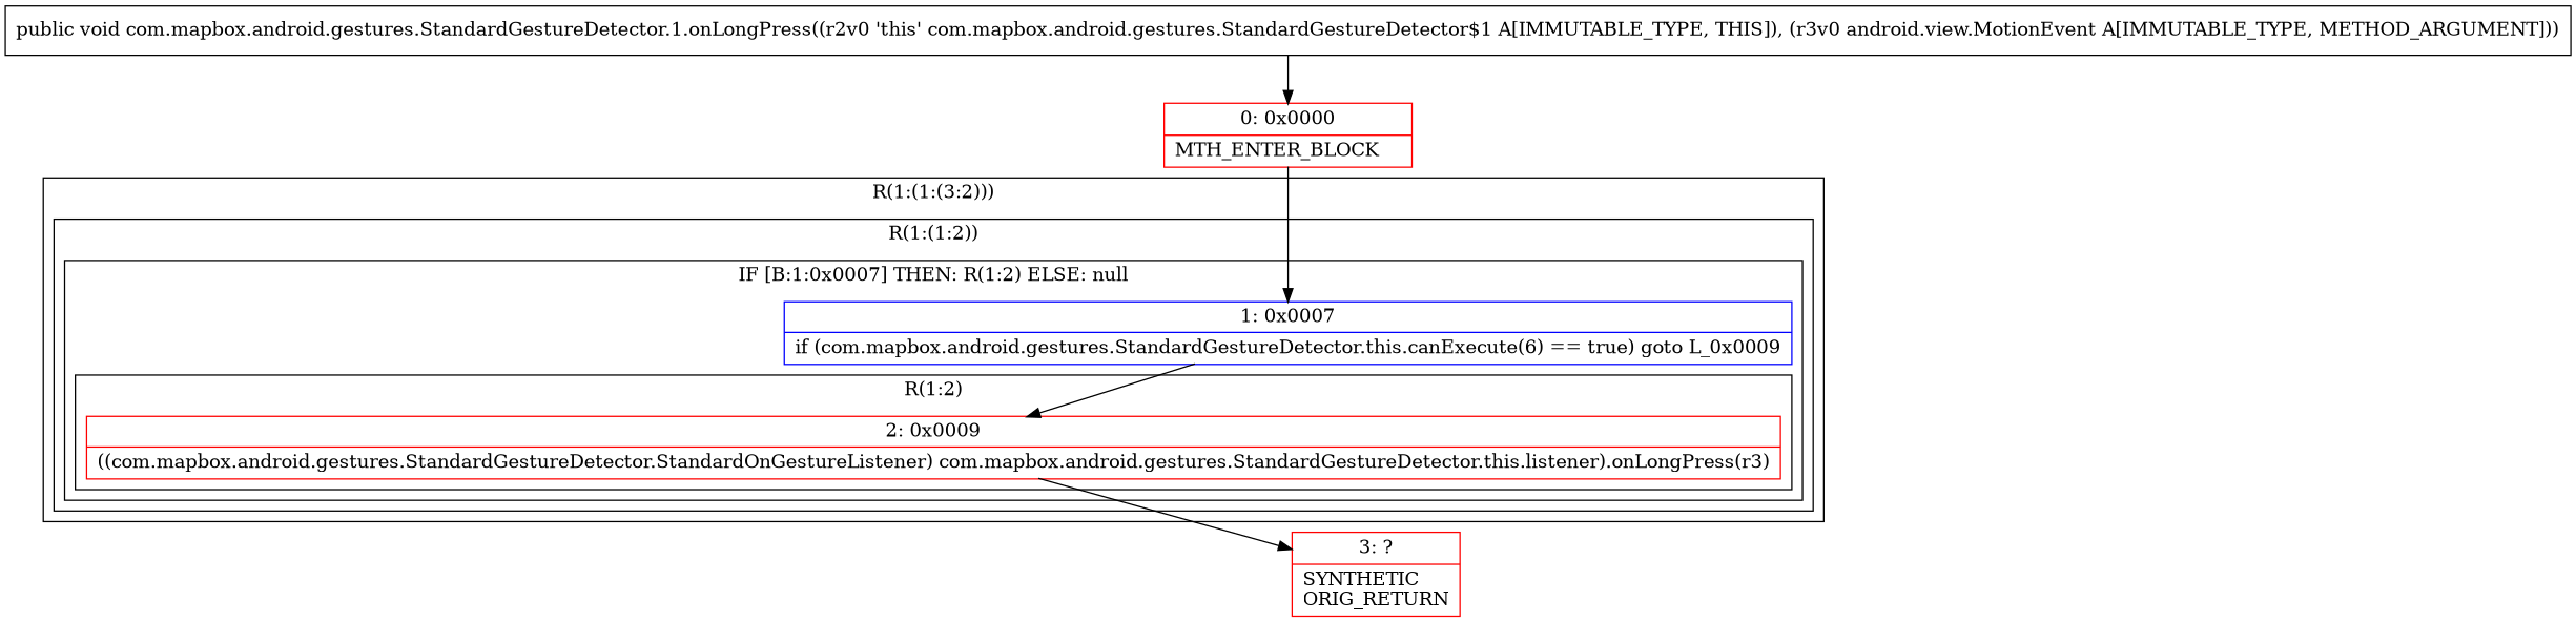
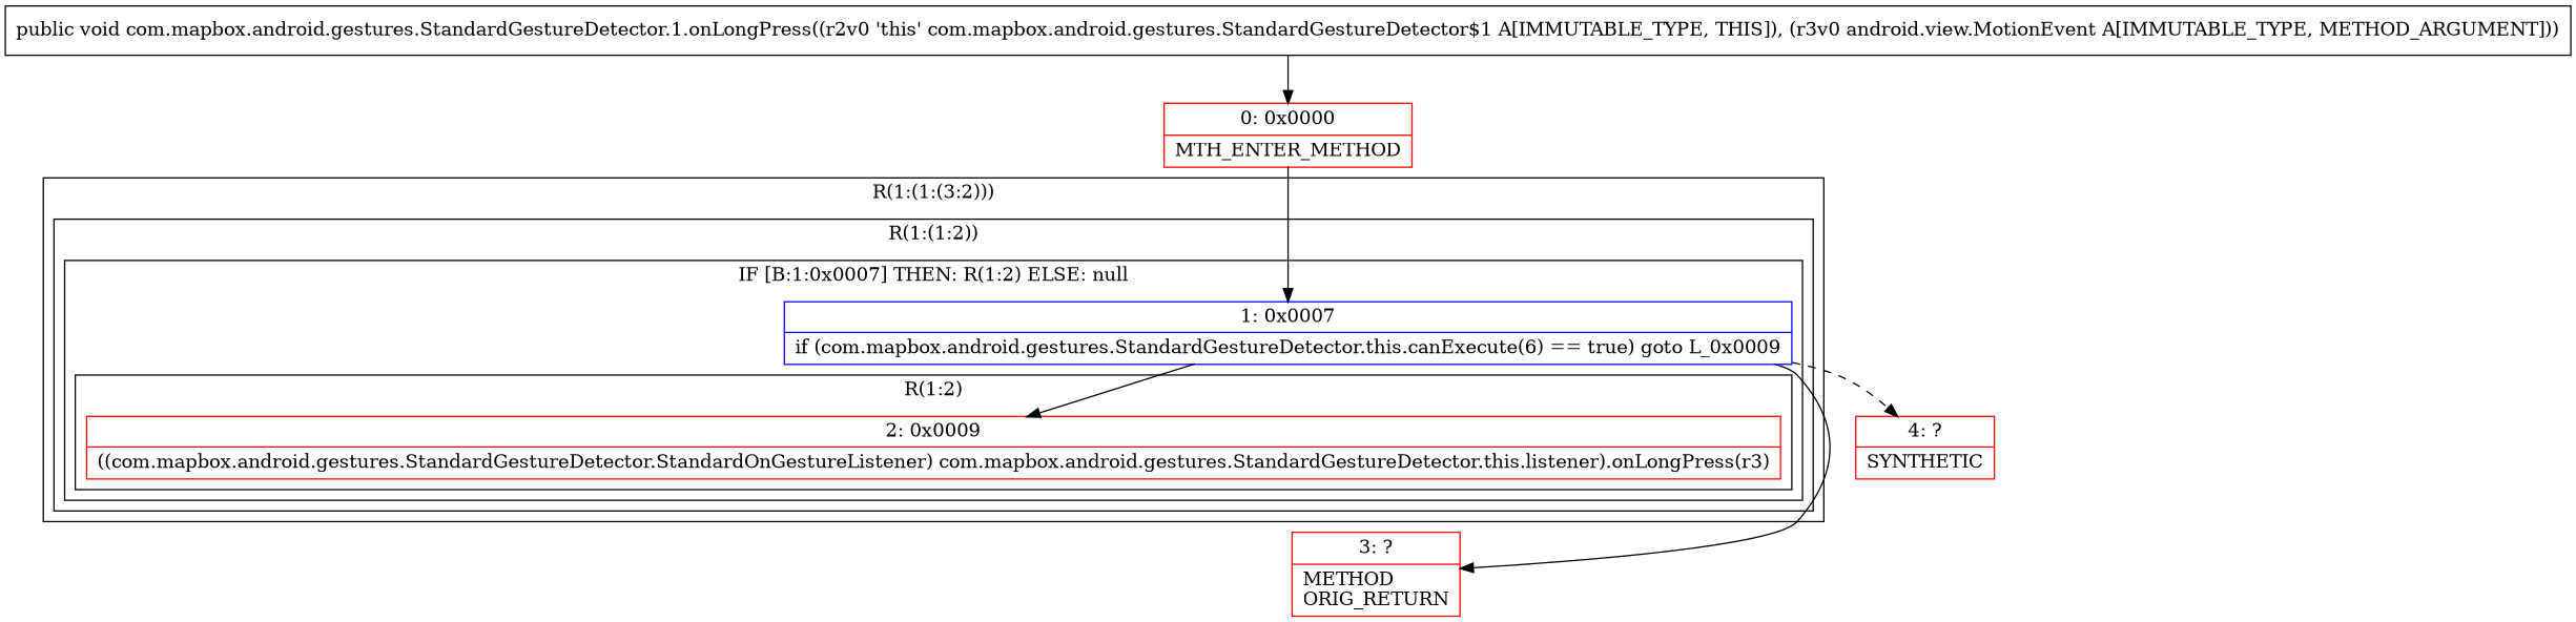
  digraph {
    node [color=red shape=record]
    n1 [label="{2\:\ 0x0009|((com.mapbox.android.gestures.StandardGestureDetector.StandardOnGestureListener) com.mapbox.android.gestures.StandardGestureDetector.this.listener).onLongPress(r3)\l}"]
    n2 [color=blue label="{1\:\ 0x0007|if (com.mapbox.android.gestures.StandardGestureDetector.this.canExecute(6) == true) goto L_0x0009\l}"]
-   n3 [label="{3\:\ ?|SYNTHETIC\lORIG_RETURN\l}"]
-   n5 [label="{0\:\ 0x0000|MTH_ENTER_BLOCK\l}"]
+   n3 [label="{3\:\ ?|METHOD\lORIG_RETURN\l}"]
+   n4 [label="{4\:\ ?|SYNTHETIC\l}"]
+   n5 [label="{0\:\ 0x0000|MTH_ENTER_METHOD\l}"]
    n6 [label="{public void com.mapbox.android.gestures.StandardGestureDetector.1.onLongPress((r2v0 'this' com.mapbox.android.gestures.StandardGestureDetector$1 A[IMMUTABLE_TYPE, THIS]), (r3v0 android.view.MotionEvent A[IMMUTABLE_TYPE, METHOD_ARGUMENT])) }" color=""]
    subgraph cluster_1 {
      label="R(1:(1:(3:2)))"
      subgraph cluster_2 {
        label="R(1:(1:2))"
        subgraph cluster_3 {
          label="IF [B:1:0x0007] THEN: R(1:2) ELSE: null"
          n2
          subgraph cluster_4 {
            label="R(1:2)"
            n1
          }
        }
      }
    }
-   n1 -> n3
+   n2 -> n3
    n2 -> n1
+   n2 -> n4 [style=dashed]
    n5 -> n2
    n6 -> n5
  }
